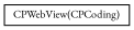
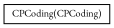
  digraph {
    rankdir=LR
    fontname="EB Garamond"
-   n1 [color=black fillcolor=white fontname="EB Garamond" fontsize=10 height=0.2 label="CPWebView(CPCoding)" shape=record style=filled width=0.4]
+   n1 [color=black fillcolor=white fontname="EB Garamond" fontsize=10 height=0.2 label="CPCoding(CPCoding)" shape=record style=filled width=0.4]
  }
